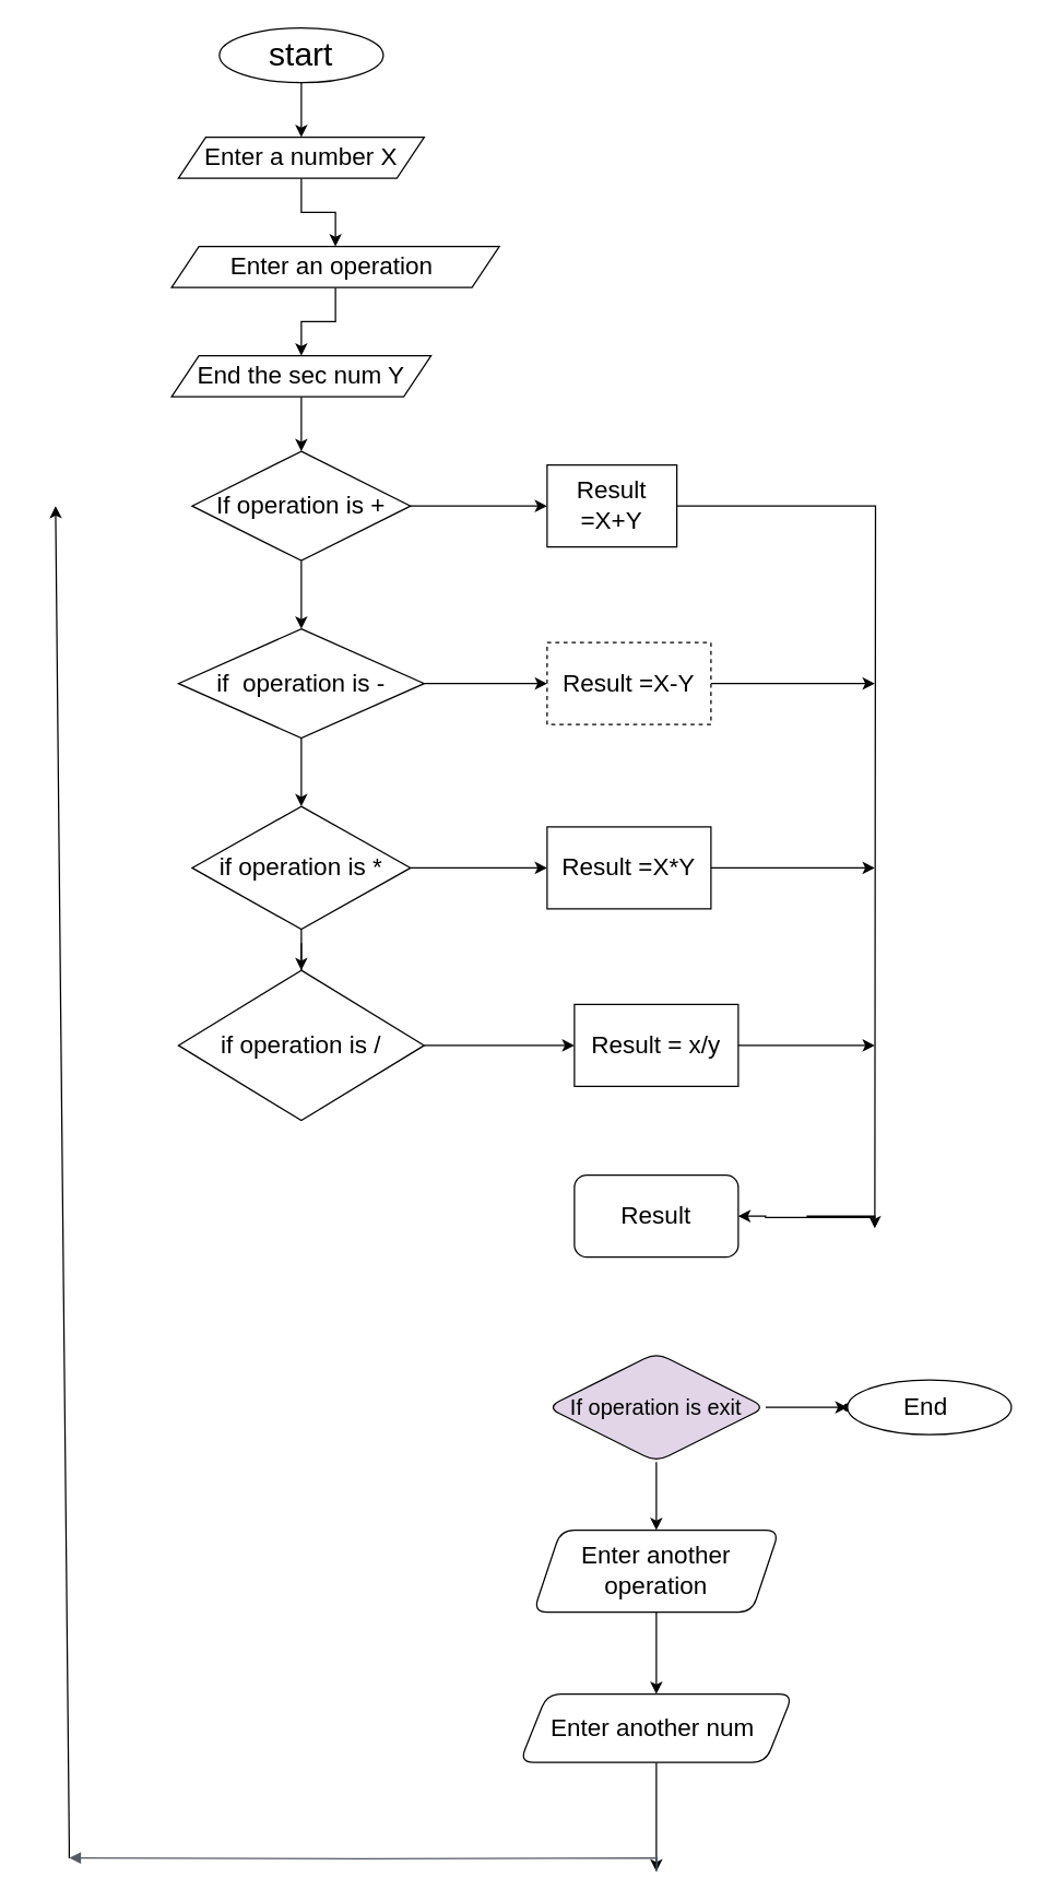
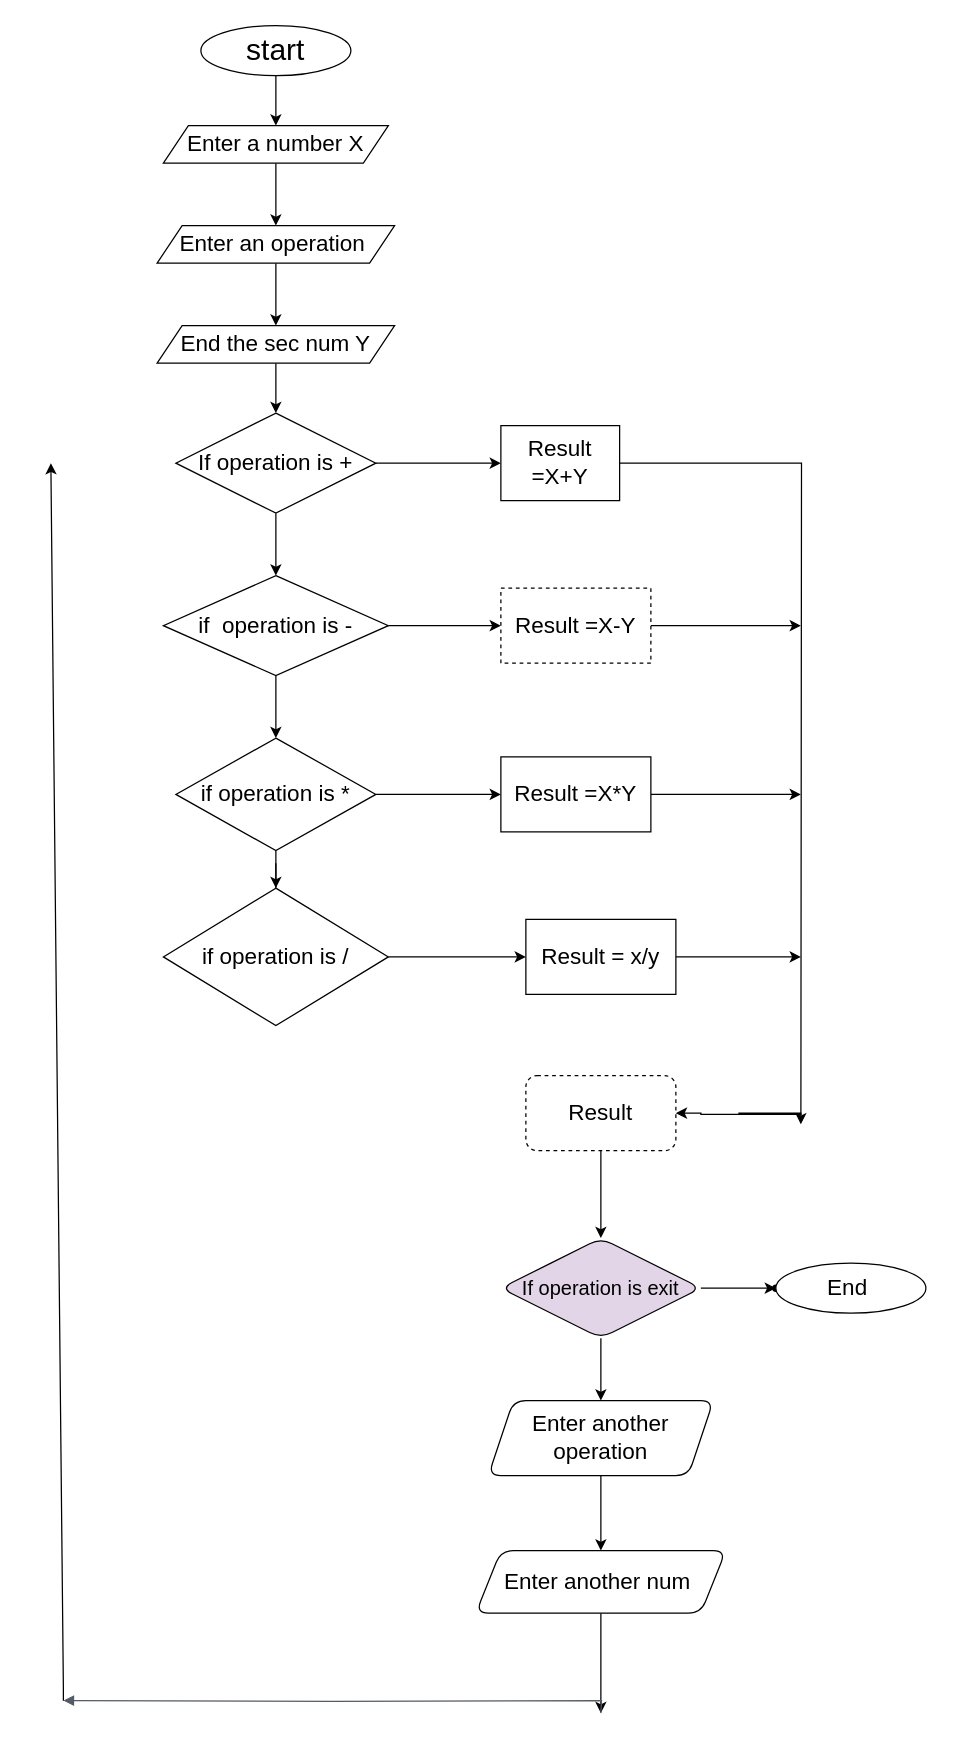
  <mxCell id="0" />
  <mxCell id="1" parent="0" />
  <mxCell id="2" style="edgeStyle=orthogonalEdgeStyle;rounded=0;orthogonalLoop=1;jettySize=auto;html=1;exitX=0.5;exitY=1;exitDx=0;exitDy=0;" parent="1" source="3" target="6" edge="1"><mxGeometry relative="1" as="geometry"><mxPoint x="220" y="90" as="targetPoint" /></mxGeometry></mxCell>
  <mxCell id="3" value="&lt;font style=&quot;font-size: 24px;&quot;&gt;start&lt;/font&gt;" style="ellipse;whiteSpace=wrap;html=1;" parent="1" vertex="1"><mxGeometry x="160" y="20" width="120" height="40" as="geometry" /></mxCell>
  <mxCell id="4" style="edgeStyle=orthogonalEdgeStyle;rounded=0;orthogonalLoop=1;jettySize=auto;html=1;exitX=0.5;exitY=1;exitDx=0;exitDy=0;" parent="1" source="3" target="3" edge="1"><mxGeometry relative="1" as="geometry" /></mxCell>
  <mxCell id="5" style="edgeStyle=orthogonalEdgeStyle;rounded=0;orthogonalLoop=1;jettySize=auto;html=1;exitX=0.5;exitY=1;exitDx=0;exitDy=0;" parent="1" source="6" target="8" edge="1"><mxGeometry relative="1" as="geometry"><mxPoint x="220" y="170" as="targetPoint" /></mxGeometry></mxCell>
  <mxCell id="6" value="&lt;font style=&quot;font-size: 18px;&quot;&gt;&lt;font style=&quot;&quot;&gt;Enter a numbe&lt;/font&gt;r X&lt;/font&gt;" style="shape=parallelogram;perimeter=parallelogramPerimeter;whiteSpace=wrap;html=1;fixedSize=1;" parent="1" vertex="1"><mxGeometry x="130" y="100" width="180" height="30" as="geometry" /></mxCell>
  <mxCell id="7" value="" style="edgeStyle=orthogonalEdgeStyle;rounded=0;orthogonalLoop=1;jettySize=auto;html=1;" parent="1" source="8" target="10" edge="1"><mxGeometry relative="1" as="geometry" /></mxCell>
- <mxCell id="8" value="&lt;font style=&quot;font-size: 18px;&quot;&gt;Enter an operation&amp;nbsp;&lt;/font&gt;" style="shape=parallelogram;perimeter=parallelogramPerimeter;whiteSpace=wrap;html=1;fixedSize=1;" parent="1" vertex="1"><mxGeometry x="125" y="180" width="240" height="30" as="geometry" /></mxCell>
+ <mxCell id="8" value="&lt;font style=&quot;font-size: 18px;&quot;&gt;Enter an operation&amp;nbsp;&lt;/font&gt;" style="shape=parallelogram;perimeter=parallelogramPerimeter;whiteSpace=wrap;html=1;fixedSize=1;" parent="1" vertex="1"><mxGeometry x="125" y="180" width="190" height="30" as="geometry" /></mxCell>
  <mxCell id="9" style="edgeStyle=orthogonalEdgeStyle;rounded=0;orthogonalLoop=1;jettySize=auto;html=1;exitX=0.5;exitY=1;exitDx=0;exitDy=0;" parent="1" source="10" edge="1"><mxGeometry relative="1" as="geometry"><mxPoint x="220" y="330" as="targetPoint" /></mxGeometry></mxCell>
  <mxCell id="10" value="&lt;font style=&quot;font-size: 18px;&quot;&gt;End the sec num Y&lt;/font&gt;" style="shape=parallelogram;perimeter=parallelogramPerimeter;whiteSpace=wrap;html=1;fixedSize=1;" parent="1" vertex="1"><mxGeometry x="125" y="260" width="190" height="30" as="geometry" /></mxCell>
  <mxCell id="11" style="edgeStyle=orthogonalEdgeStyle;rounded=0;orthogonalLoop=1;jettySize=auto;html=1;exitX=0.5;exitY=1;exitDx=0;exitDy=0;" parent="1" source="10" target="10" edge="1"><mxGeometry relative="1" as="geometry" /></mxCell>
  <mxCell id="12" value="" style="edgeStyle=orthogonalEdgeStyle;rounded=0;orthogonalLoop=1;jettySize=auto;html=1;" parent="1" source="14" target="16" edge="1"><mxGeometry relative="1" as="geometry" /></mxCell>
  <mxCell id="13" value="" style="edgeStyle=orthogonalEdgeStyle;rounded=0;orthogonalLoop=1;jettySize=auto;html=1;" parent="1" source="14" target="19" edge="1"><mxGeometry relative="1" as="geometry" /></mxCell>
  <mxCell id="14" value="&lt;font style=&quot;font-size: 18px;&quot;&gt;If operation is +&lt;/font&gt;" style="rhombus;whiteSpace=wrap;html=1;" parent="1" vertex="1"><mxGeometry x="140" y="330" width="160" height="80" as="geometry" /></mxCell>
  <mxCell id="15" style="edgeStyle=orthogonalEdgeStyle;rounded=0;orthogonalLoop=1;jettySize=auto;html=1;exitX=1;exitY=0.5;exitDx=0;exitDy=0;" parent="1" source="16" edge="1"><mxGeometry relative="1" as="geometry"><mxPoint x="640" y="899" as="targetPoint" /></mxGeometry></mxCell>
  <mxCell id="16" value="&lt;font style=&quot;font-size: 18px;&quot;&gt;Result =X+Y&lt;/font&gt;" style="whiteSpace=wrap;html=1;" parent="1" vertex="1"><mxGeometry x="400" y="340" width="95" height="60" as="geometry" /></mxCell>
  <mxCell id="17" value="" style="edgeStyle=orthogonalEdgeStyle;rounded=0;orthogonalLoop=1;jettySize=auto;html=1;" parent="1" source="19" target="22" edge="1"><mxGeometry relative="1" as="geometry" /></mxCell>
  <mxCell id="18" value="" style="edgeStyle=orthogonalEdgeStyle;rounded=0;orthogonalLoop=1;jettySize=auto;html=1;" parent="1" source="19" target="25" edge="1"><mxGeometry relative="1" as="geometry" /></mxCell>
  <mxCell id="19" value="&lt;font style=&quot;font-size: 18px;&quot;&gt;if&amp;nbsp; operation is -&lt;/font&gt;" style="rhombus;whiteSpace=wrap;html=1;" parent="1" vertex="1"><mxGeometry x="130" y="460" width="180" height="80" as="geometry" /></mxCell>
  <mxCell id="20" style="edgeStyle=orthogonalEdgeStyle;rounded=0;orthogonalLoop=1;jettySize=auto;html=1;exitX=0.5;exitY=1;exitDx=0;exitDy=0;" parent="1" source="19" target="19" edge="1"><mxGeometry relative="1" as="geometry" /></mxCell>
  <mxCell id="21" value="" style="edgeStyle=orthogonalEdgeStyle;rounded=0;orthogonalLoop=1;jettySize=auto;html=1;" parent="1" source="22" edge="1"><mxGeometry relative="1" as="geometry"><mxPoint x="640" y="500" as="targetPoint" /></mxGeometry></mxCell>
  <mxCell id="22" value="&lt;font style=&quot;font-size: 18px;&quot;&gt;Result =X-Y&lt;/font&gt;" style="whiteSpace=wrap;html=1;dashed=1;" parent="1" vertex="1"><mxGeometry x="400" y="470" width="120" height="60" as="geometry" /></mxCell>
  <mxCell id="23" value="" style="edgeStyle=orthogonalEdgeStyle;rounded=0;orthogonalLoop=1;jettySize=auto;html=1;" parent="1" source="25" target="27" edge="1"><mxGeometry relative="1" as="geometry" /></mxCell>
  <mxCell id="24" value="" style="edgeStyle=orthogonalEdgeStyle;rounded=0;orthogonalLoop=1;jettySize=auto;html=1;" parent="1" source="25" target="30" edge="1"><mxGeometry relative="1" as="geometry" /></mxCell>
  <mxCell id="25" value="&lt;font style=&quot;font-size: 18px;&quot;&gt;if operation is *&lt;/font&gt;" style="rhombus;whiteSpace=wrap;html=1;" parent="1" vertex="1"><mxGeometry x="140" y="590" width="160" height="90" as="geometry" /></mxCell>
  <mxCell id="26" value="" style="edgeStyle=orthogonalEdgeStyle;rounded=0;orthogonalLoop=1;jettySize=auto;html=1;" parent="1" source="27" edge="1"><mxGeometry relative="1" as="geometry"><mxPoint x="640" y="635" as="targetPoint" /></mxGeometry></mxCell>
  <mxCell id="27" value="&lt;font style=&quot;font-size: 18px;&quot;&gt;Result =X*Y&lt;/font&gt;" style="whiteSpace=wrap;html=1;" parent="1" vertex="1"><mxGeometry x="400" y="605" width="120" height="60" as="geometry" /></mxCell>
  <mxCell id="28" style="edgeStyle=orthogonalEdgeStyle;rounded=0;orthogonalLoop=1;jettySize=auto;html=1;exitX=0.5;exitY=0;exitDx=0;exitDy=0;" parent="1" source="30" edge="1"><mxGeometry relative="1" as="geometry"><mxPoint x="220" y="760" as="targetPoint" /></mxGeometry></mxCell>
  <mxCell id="29" value="" style="edgeStyle=orthogonalEdgeStyle;rounded=0;orthogonalLoop=1;jettySize=auto;html=1;" parent="1" source="30" target="34" edge="1"><mxGeometry relative="1" as="geometry" /></mxCell>
  <mxCell id="30" value="&lt;font style=&quot;font-size: 18px;&quot;&gt;if operation is /&lt;/font&gt;" style="rhombus;whiteSpace=wrap;html=1;" parent="1" vertex="1"><mxGeometry x="130" y="710" width="180" height="110" as="geometry" /></mxCell>
  <mxCell id="31" style="edgeStyle=orthogonalEdgeStyle;rounded=0;orthogonalLoop=1;jettySize=auto;html=1;exitX=0.5;exitY=1;exitDx=0;exitDy=0;" parent="1" source="30" target="30" edge="1"><mxGeometry relative="1" as="geometry" /></mxCell>
  <mxCell id="32" style="edgeStyle=orthogonalEdgeStyle;rounded=0;orthogonalLoop=1;jettySize=auto;html=1;exitX=0.5;exitY=1;exitDx=0;exitDy=0;" parent="1" source="30" target="30" edge="1"><mxGeometry relative="1" as="geometry" /></mxCell>
  <mxCell id="33" value="" style="edgeStyle=orthogonalEdgeStyle;rounded=0;orthogonalLoop=1;jettySize=auto;html=1;" parent="1" source="34" edge="1"><mxGeometry relative="1" as="geometry"><mxPoint x="640" y="765" as="targetPoint" /></mxGeometry></mxCell>
  <mxCell id="34" value="&lt;font style=&quot;font-size: 18px;&quot;&gt;Result = x/y&lt;/font&gt;" style="whiteSpace=wrap;html=1;" parent="1" vertex="1"><mxGeometry x="420" y="735" width="120" height="60" as="geometry" /></mxCell>
- <mxCell id="36" value="&lt;font style=&quot;font-size: 18px;&quot;&gt;Result&lt;/font&gt;" style="rounded=1;whiteSpace=wrap;html=1;" parent="1" vertex="1"><mxGeometry x="420" y="860" width="120" height="60" as="geometry" /></mxCell>
+ <mxCell id="35" value="" style="edgeStyle=orthogonalEdgeStyle;rounded=0;orthogonalLoop=1;jettySize=auto;html=1;" parent="1" source="36" target="40" edge="1"><mxGeometry relative="1" as="geometry" /></mxCell>
+ <mxCell id="36" value="&lt;font style=&quot;font-size: 18px;&quot;&gt;Result&lt;/font&gt;" style="rounded=1;whiteSpace=wrap;html=1;dashed=1;" parent="1" vertex="1"><mxGeometry x="420" y="860" width="120" height="60" as="geometry" /></mxCell>
  <mxCell id="37" value="" style="edgeStyle=orthogonalEdgeStyle;rounded=0;orthogonalLoop=1;jettySize=auto;html=1;" parent="1" target="36" edge="1"><mxGeometry relative="1" as="geometry"><mxPoint x="590" y="890" as="sourcePoint" /><Array as="points"><mxPoint x="640" y="890" /><mxPoint x="640" y="891" /><mxPoint x="560" y="891" /><mxPoint x="560" y="890" /></Array></mxGeometry></mxCell>
  <mxCell id="38" value="" style="edgeStyle=orthogonalEdgeStyle;rounded=0;orthogonalLoop=1;jettySize=auto;html=1;" parent="1" source="40" target="41" edge="1"><mxGeometry relative="1" as="geometry" /></mxCell>
  <mxCell id="39" value="" style="edgeStyle=orthogonalEdgeStyle;rounded=0;orthogonalLoop=1;jettySize=auto;html=1;" parent="1" source="40" target="44" edge="1"><mxGeometry relative="1" as="geometry" /></mxCell>
  <mxCell id="40" value="&lt;font size=&quot;3&quot;&gt;If operation is exit&lt;/font&gt;" style="rhombus;whiteSpace=wrap;html=1;rounded=1;fillColor=#e1d5e7;" parent="1" vertex="1"><mxGeometry x="400" y="990" width="160" height="80" as="geometry" /></mxCell>
  <mxCell id="41" value="" style="shape=waypoint;sketch=0;size=6;pointerEvents=1;points=[];fillColor=default;resizable=0;rotatable=0;perimeter=centerPerimeter;snapToPoint=1;rounded=1;" parent="1" vertex="1"><mxGeometry x="610" y="1020" width="20" height="20" as="geometry" /></mxCell>
  <mxCell id="42" value="&lt;font style=&quot;font-size: 18px;&quot;&gt;End&amp;nbsp;&lt;/font&gt;" style="ellipse;whiteSpace=wrap;html=1;" parent="1" vertex="1"><mxGeometry x="620" y="1010" width="120" height="40" as="geometry" /></mxCell>
  <mxCell id="43" value="" style="edgeStyle=orthogonalEdgeStyle;rounded=0;orthogonalLoop=1;jettySize=auto;html=1;" parent="1" source="44" target="46" edge="1"><mxGeometry relative="1" as="geometry" /></mxCell>
  <mxCell id="44" value="&lt;font style=&quot;font-size: 18px;&quot;&gt;Enter another operation&lt;/font&gt;" style="shape=parallelogram;perimeter=parallelogramPerimeter;whiteSpace=wrap;html=1;fixedSize=1;rounded=1;" parent="1" vertex="1"><mxGeometry x="390" y="1120" width="180" height="60" as="geometry" /></mxCell>
  <mxCell id="45" style="edgeStyle=orthogonalEdgeStyle;rounded=0;orthogonalLoop=1;jettySize=auto;html=1;" parent="1" source="46" edge="1"><mxGeometry relative="1" as="geometry"><mxPoint x="480" y="1370" as="targetPoint" /><Array as="points"><mxPoint x="480" y="1370" /></Array></mxGeometry></mxCell>
  <mxCell id="46" value="&lt;font style=&quot;font-size: 18px;&quot;&gt;Enter another num&amp;nbsp;&lt;/font&gt;" style="shape=parallelogram;perimeter=parallelogramPerimeter;whiteSpace=wrap;html=1;fixedSize=1;rounded=1;" parent="1" vertex="1"><mxGeometry x="380" y="1240" width="200" height="50" as="geometry" /></mxCell>
  <mxCell id="47" value="" style="edgeStyle=orthogonalEdgeStyle;html=1;endArrow=none;elbow=vertical;startArrow=block;startFill=1;strokeColor=#545B64;rounded=0;" parent="1" edge="1"><mxGeometry width="100" relative="1" as="geometry"><mxPoint x="50" y="1360" as="sourcePoint" /><mxPoint x="480" y="1370" as="targetPoint" /></mxGeometry></mxCell>
  <mxCell id="48" value="" style="endArrow=classic;html=1;rounded=0;" parent="1" edge="1"><mxGeometry width="50" height="50" relative="1" as="geometry"><mxPoint x="50" y="1360" as="sourcePoint" /><mxPoint x="40" y="370" as="targetPoint" /><Array as="points"><mxPoint x="50" y="1350" /></Array></mxGeometry></mxCell>
  <mxCell id="49" value="" style="shape=image;html=1;verticalAlign=top;verticalLabelPosition=bottom;labelBackgroundColor=#ffffff;imageAspect=0;aspect=fixed;image=https://cdn0.iconfinder.com/data/icons/phosphor-thin-vol-1/256/arrow-right-thin-128.png" parent="1" vertex="1"><mxGeometry x="20" y="300" width="140" height="140" as="geometry" /></mxCell>
